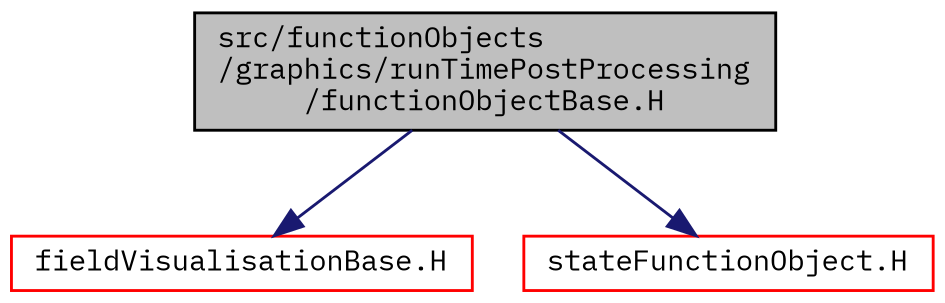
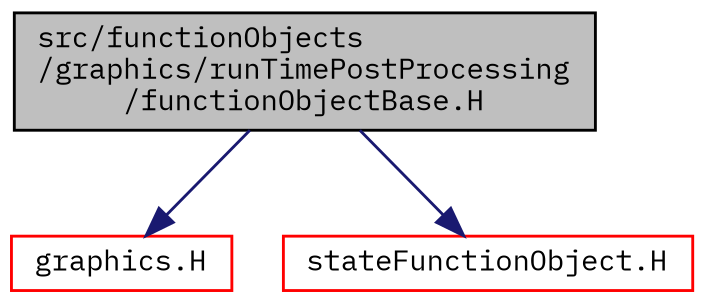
  digraph {
    fontname="IBM Plex Mono"
    node [color=red fontname="IBM Plex Mono" fontsize=10 shape=record]
    edge [color=midnightblue fontname="IBM Plex Mono" fontsize=10 labelfontname=Helvetica labelfontsize=10 style=solid]
    n1 [color=black fillcolor=grey75 fontcolor=black height=0.2 label="src/functionObjects\l/graphics/runTimePostProcessing\l/functionObjectBase.H" style=filled width=0.4]
-   n2 [height=0.2 label="fieldVisualisationBase.H" width=0.4]
+   n2 [height=0.2 label="graphics.H" width=0.4]
    n3 [height=0.2 label="stateFunctionObject.H" width=0.4]
    n1 -> n2
    n1 -> n3
  }
